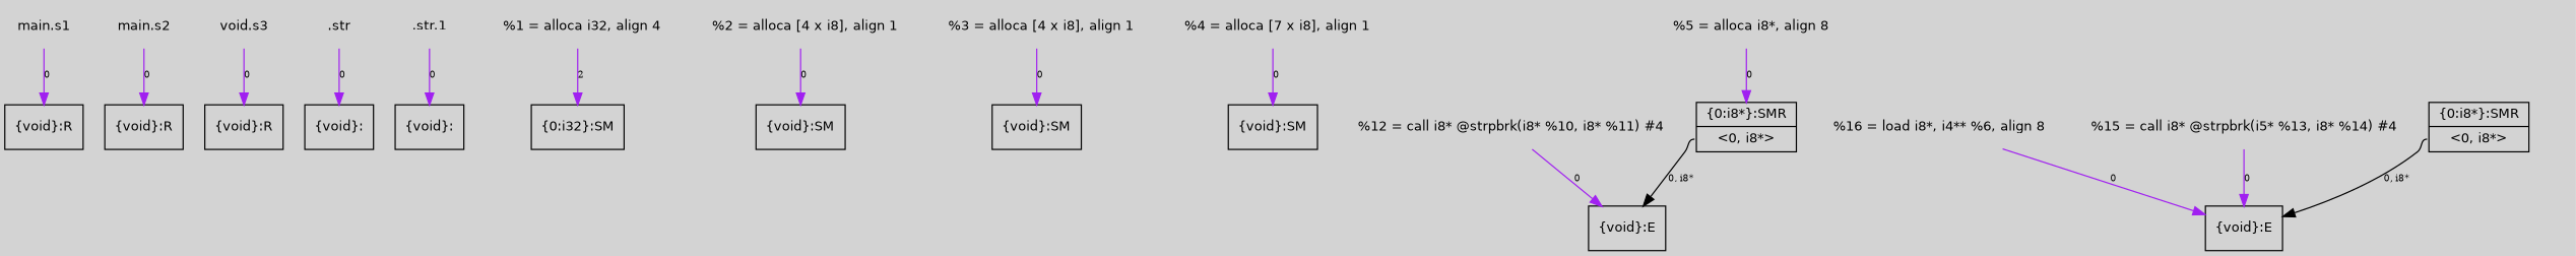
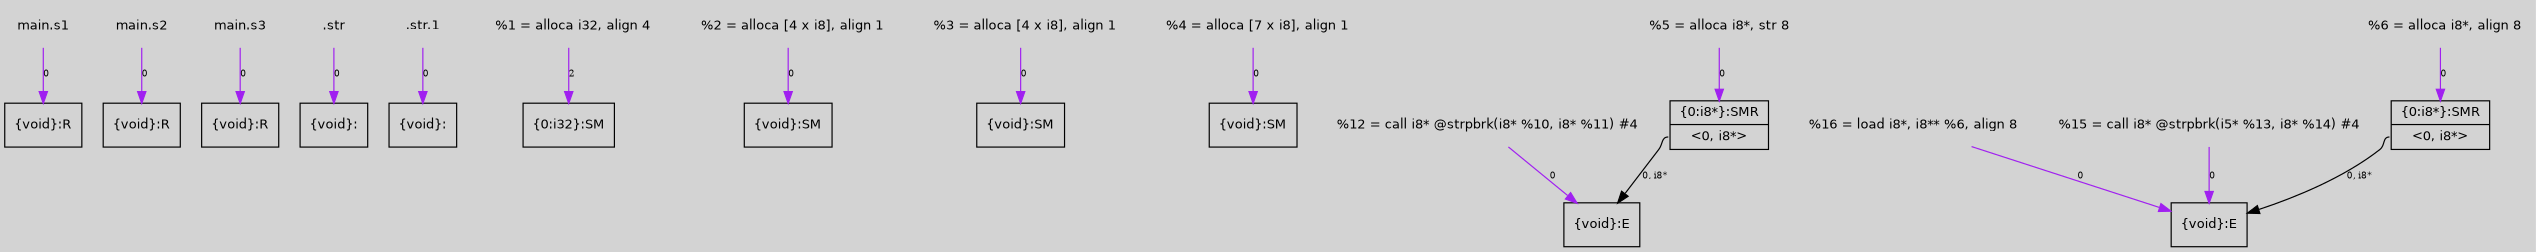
  digraph {
    bgcolor=lightgray
    fontname=Helvetica
    node [fontname=Helvetica fontsize=11 shape=plaintext]
    edge [arrowtail=tee fontsize=8 color=purple]
    n1 [label="{\{void\}:R}" shape=record]
    n2 [label="{\{void\}:R}" shape=record]
    n3 [label="{\{void\}:R}" shape=record]
    n4 [label="{\{void\}:}" shape=record]
    n5 [label="{\{void\}:}" shape=record]
    n6 [label="{\{0:i32\}:SM}" shape=record]
    n7 [label="{\{void\}:SM}" shape=record]
    n8 [label="{\{void\}:SM}" shape=record]
    n9 [label="{\{void\}:SM}" shape=record]
    n10 [label="{\{0:i8*\}:SMR|{<s0>\<0, i8*\>}}" shape=record]
    n11 [label="{\{void\}:E}" shape=record]
    n12 [label="{\{0:i8*\}:SMR|{<s0>\<0, i8*\>}}" shape=record]
    n13 [label="{\{void\}:E}" shape=record]
    n14 [label="  %12 = call i8* @strpbrk(i8* %10, i8* %11) #4"]
-   n15 [label="%16 = load i8*, i4** %6, align 8"]
+   n15 [label="  %16 = load i8*, i8** %6, align 8"]
+   n16 [label="  %6 = alloca i8*, align 8"]
    n17 [label=".str.1"]
    n18 [label="main.s1"]
    n19 [label=".str"]
    n20 [label="  %2 = alloca [4 x i8], align 1"]
    n21 [label="  %3 = alloca [4 x i8], align 1"]
-   n22 [label="void.s3"]
+   n22 [label="main.s3"]
    n23 [label="  %4 = alloca [7 x i8], align 1"]
    n24 [label="%15 = call i8* @strpbrk(i5* %13, i8* %14) #4"]
-   n25 [label="  %5 = alloca i8*, align 8"]
+   n25 [label="%5 = alloca i8*, str 8"]
    n26 [label="main.s2"]
    n27 [label="  %1 = alloca i32, align 4"]
    n10 -> n11 [label="0, i8*" tailport=s0 color=""]
    n12 -> n13 [label="0, i8*" tailport=s0 color=""]
    n14 -> n11 [label=0]
    n15 -> n13 [label=0]
+   n16 -> n12 [label=0]
    n17 -> n5 [label=0]
    n18 -> n1 [label=0]
    n19 -> n4 [label=0]
    n20 -> n7 [label=0]
    n21 -> n8 [label=0]
    n22 -> n3 [label=0]
    n23 -> n9 [label=0]
    n24 -> n13 [label=0]
    n25 -> n10 [label=0]
    n26 -> n2 [label=0]
    n27 -> n6 [label=2]
  }
